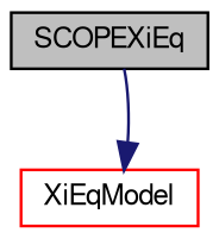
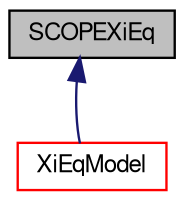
  digraph {
    node [fontname=FreeSans fontsize=10 shape=record]
    n1 [color=black fillcolor=grey75 fontcolor=black height=0.2 label=SCOPEXiEq style=filled width=0.4]
    n2 [color=red height=0.2 label=XiEqModel width=0.4]
-   n2 -> n1 [color=midnightblue dir=back fontname=FreeSans fontsize=10 labelfontname=FreeSans labelfontsize=10 style=solid]
+   n1 -> n2 [color=midnightblue dir=back fontname=FreeSans fontsize=10 labelfontname=FreeSans labelfontsize=10 style=solid]
  }
